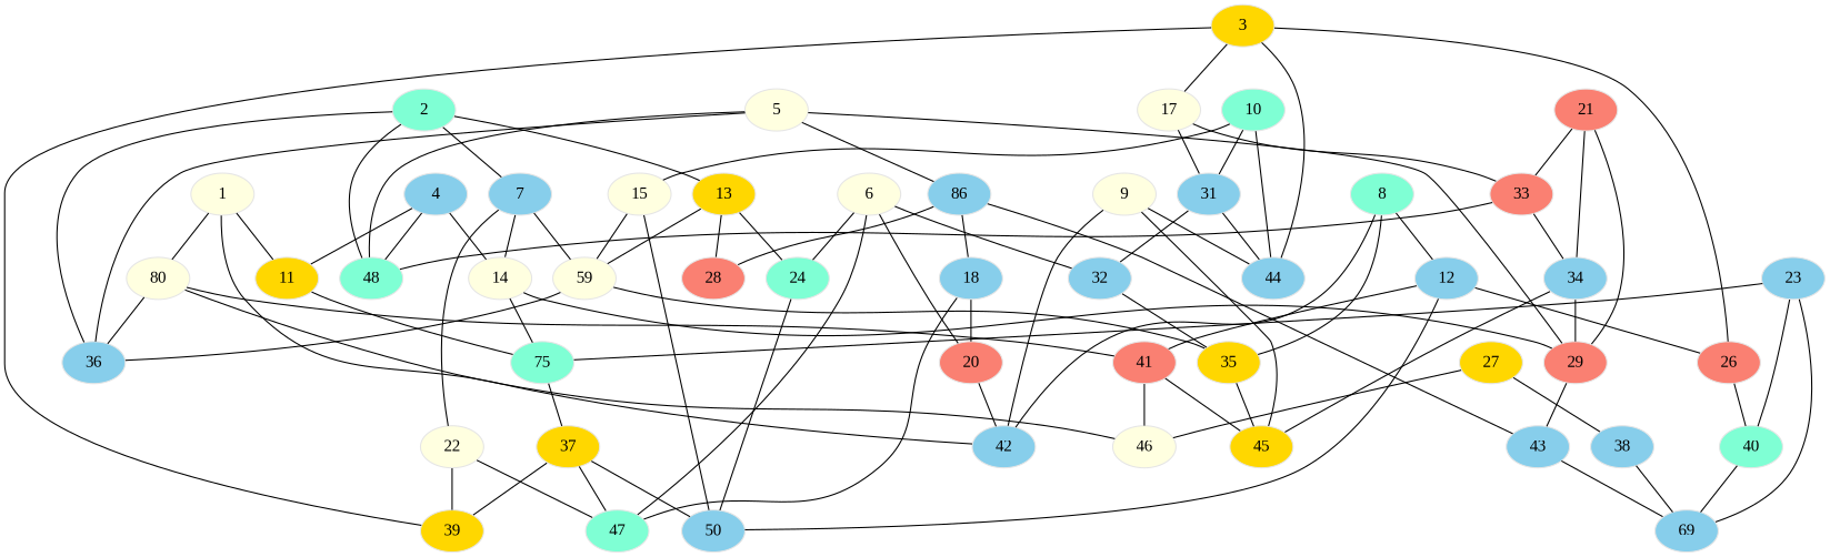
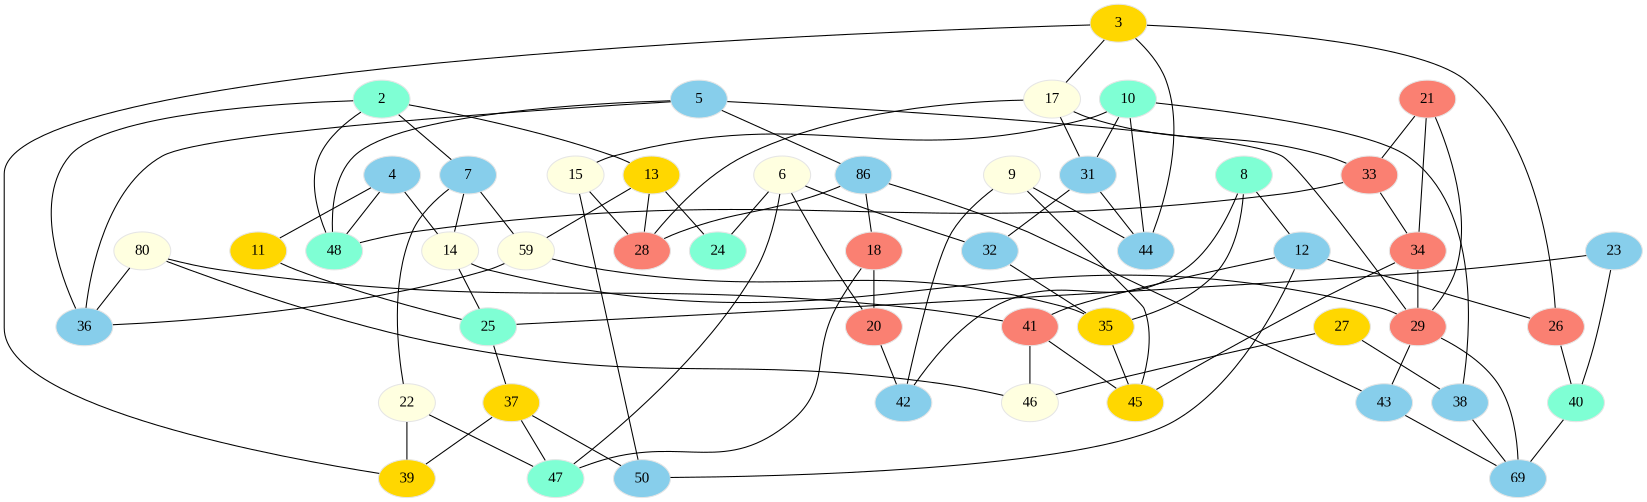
  graph {
    fontname="Liberation Serif"
    node [color=gray90 fillcolor=skyblue fontname="Liberation Serif" style=filled]
    edge [fontname="Liberation Serif"]
-   1 [fillcolor=lightyellow]
    11 [fillcolor=gold]
    n3 [fillcolor=lightyellow label=80]
    42
-   25 [fillcolor=aquamarine label=75]
+   25 [fillcolor=aquamarine]
    21 [fillcolor=salmon]
    29 [fillcolor=salmon]
    33 [fillcolor=salmon]
-   34
+   34 [fillcolor=salmon]
    36
    41 [fillcolor=salmon]
    46 [fillcolor=lightyellow]
    2 [fillcolor=aquamarine]
    7
    13 [fillcolor=gold]
    48 [fillcolor=aquamarine]
    14 [fillcolor=lightyellow]
    n18 [fillcolor=lightyellow label=59]
    22 [fillcolor=lightyellow]
    24 [fillcolor=aquamarine]
    28 [fillcolor=salmon]
    3 [fillcolor=gold]
    17 [fillcolor=lightyellow]
    26 [fillcolor=salmon]
    39 [fillcolor=gold]
    44
    31
    40 [fillcolor=aquamarine]
    4
    n30 [label=69]
    38
-   5 [fillcolor=lightyellow]
+   5
    n33 [label=86]
    43
-   18
+   18 [fillcolor=salmon]
    6 [fillcolor=lightyellow]
    20 [fillcolor=salmon]
    32
    47 [fillcolor=aquamarine]
    50
    35 [fillcolor=gold]
    8 [fillcolor=aquamarine]
    12
    15 [fillcolor=lightyellow]
    45 [fillcolor=gold]
    9 [fillcolor=lightyellow]
    10 [fillcolor=aquamarine]
    37 [fillcolor=gold]
    27 [fillcolor=gold]
    23
-   1 -- 11
-   1 -- n3
-   1 -- 42
    11 -- 25
    n3 -- 36
    n3 -- 41
    n3 -- 46
    25 -- 37
    21 -- 29
    21 -- 33
    21 -- 34
    29 -- 43
    33 -- 34
    33 -- 48
    34 -- 29
    34 -- 45
    41 -- 46
    41 -- 45
    2 -- 36
    2 -- 7
    2 -- 13
    2 -- 48
    7 -- 14
    7 -- n18
    7 -- 22
    13 -- n18
    13 -- 24
    13 -- 28
    14 -- 25
    14 -- 29
    n18 -- 36
    n18 -- 35
    22 -- 39
    22 -- 47
-   24 -- 50
    3 -- 17
    3 -- 26
    3 -- 39
    3 -- 44
    17 -- 33
+   17 -- 28
    17 -- 31
    26 -- 40
    31 -- 44
    31 -- 32
    40 -- n30
    4 -- 11
    4 -- 48
    4 -- 14
    38 -- n30
    5 -- 29
    5 -- 36
    5 -- 48
    5 -- n33
    n33 -- 28
    n33 -- 43
    n33 -- 18
    43 -- n30
    18 -- 20
    18 -- 47
    6 -- 24
    6 -- 20
    6 -- 32
    6 -- 47
    20 -- 42
    32 -- 35
    35 -- 45
    8 -- 42
    8 -- 35
    8 -- 12
    12 -- 41
    12 -- 26
    12 -- 50
-   15 -- n18
+   15 -- 28
    15 -- 50
    9 -- 42
    9 -- 44
    9 -- 45
    10 -- 44
    10 -- 31
+   10 -- 38
    10 -- 15
    37 -- 39
    37 -- 47
    37 -- 50
    27 -- 46
    27 -- 38
    23 -- 25
    23 -- 40
-   23 -- n30
+   29 -- n30
  }
